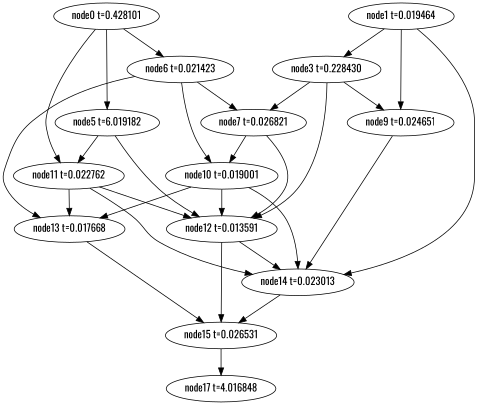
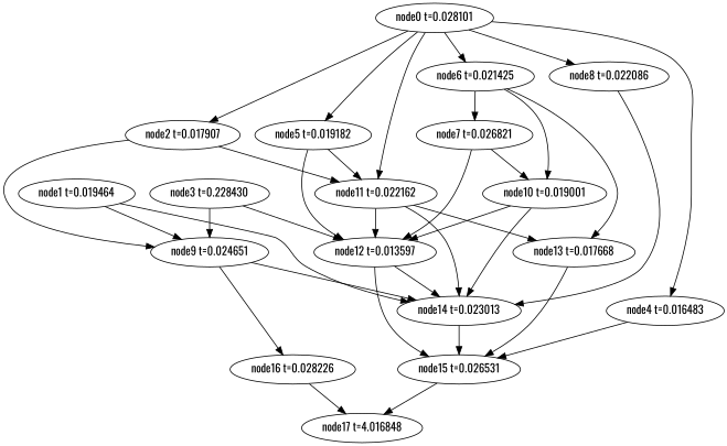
  digraph {
    fontname=Oswald
    node [fontname=Oswald]
    edge [fontname=Oswald]
    n1 [label="node17 t=4.016848"]
+   n2 [label="node16 t=0.028226"]
    n3 [label="node15 t=0.026531"]
    n4 [label="node14 t=0.023013"]
    n5 [label="node13 t=0.017668"]
-   n6 [label="node12 t=0.013591"]
-   n7 [label="node11 t=0.022762"]
+   n6 [label="node12 t=0.013597"]
+   n7 [label="node11 t=0.022162"]
    n8 [label="node10 t=0.019001"]
    n9 [label="node9 t=0.024651"]
+   n10 [label="node8 t=0.022086"]
    n11 [label="node7 t=0.026821"]
-   n12 [label="node6 t=0.021423"]
-   n13 [label="node5 t=6.019182"]
+   n12 [label="node6 t=0.021425"]
+   n13 [label="node5 t=0.019182"]
+   n14 [label="node4 t=0.016483"]
    n15 [label="node3 t=0.228430"]
+   n16 [label="node2 t=0.017907"]
    n17 [label="node1 t=0.019464"]
-   n18 [label="node0 t=0.428101"]
+   n18 [label="node0 t=0.028101"]
+   n2 -> n1
    n3 -> n1
    n4 -> n3
    n5 -> n3
    n6 -> n3
    n6 -> n4
    n7 -> n4
    n7 -> n5
    n7 -> n6
    n8 -> n4
-   n8 -> n5
    n8 -> n6
+   n9 -> n2
    n9 -> n4
+   n10 -> n4
    n11 -> n6
    n11 -> n8
    n12 -> n5
    n12 -> n8
    n12 -> n11
    n13 -> n6
    n13 -> n7
+   n14 -> n3
    n15 -> n6
    n15 -> n9
-   n15 -> n11
+   n16 -> n7
+   n16 -> n9
    n17 -> n4
    n17 -> n9
-   n17 -> n15
    n18 -> n7
+   n18 -> n10
    n18 -> n12
    n18 -> n13
+   n18 -> n14
+   n18 -> n16
  }
